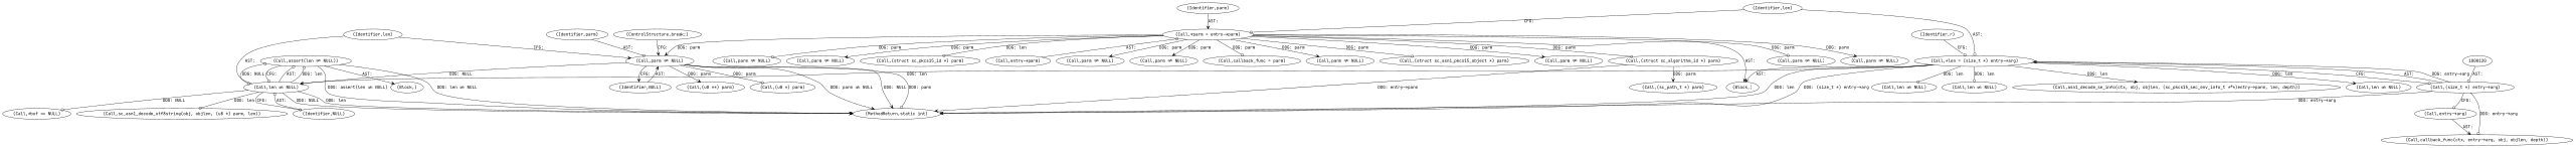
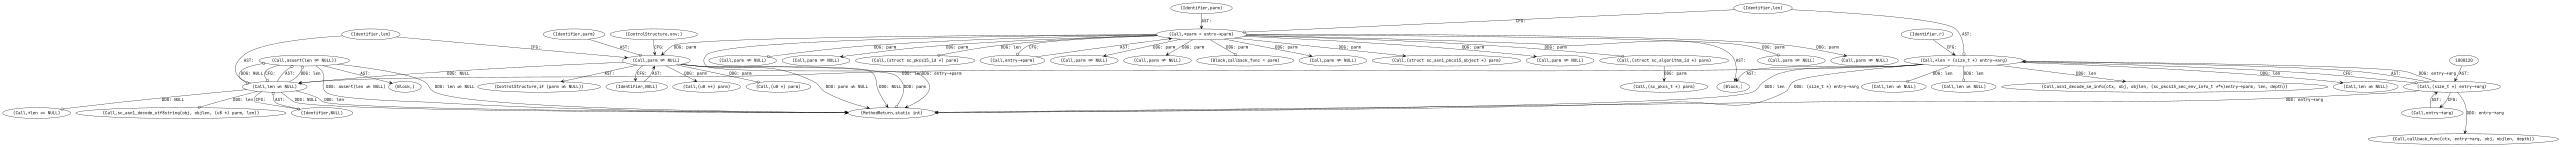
  digraph {
    fontname="JetBrains Mono"
    node [fontname="JetBrains Mono"]
    edge [arrowhead=vee fontname="JetBrains Mono"]
    n1 [label="(Call,assert(len != NULL))"]
    n2 [label="(Call,len != NULL)"]
    n3 [label="(Block,)"]
    n4 [label="(MethodReturn,static int)"]
    n5 [label="(Identifier,NULL)"]
-   n6 [label="(Call,*buf == NULL)"]
+   n6 [label="(Call,*len == NULL)"]
    n7 [label="(Call,sc_asn1_decode_utf8string(obj, objlen, (u8 *) parm, len))"]
    n8 [label="(Call,*len = (size_t *) entry->arg)"]
    n9 [label="(Call,(size_t *) entry->arg)"]
    n10 [label="(Call,len != NULL)"]
    n11 [label="(Call,len != NULL)"]
    n12 [label="(Call,asn1_decode_se_info(ctx, obj, objlen, (sc_pkcs15_sec_env_info_t ***)entry->parm, len, depth))"]
    n13 [label="(Call,len != NULL)"]
    n14 [label="(Block,)"]
    n15 [label="(Call,entry->arg)"]
    n16 [label="(Call,callback_func(ctx, entry->arg, obj, objlen, depth))"]
    n17 [label="(Call,parm != NULL)"]
    n18 [label="(Call,(u8 **) parm)"]
    n19 [label="(Call,(u8 *) parm)"]
+   n20 [label="(ControlStructure,if (parm != NULL))"]
    n21 [label="(Identifier,NULL)"]
    n22 [label="(Call,*parm = entry->parm)"]
    n23 [label="(Call,(struct sc_algorithm_id *) parm)"]
    n24 [label="(Call,parm != NULL)"]
    n25 [label="(Call,parm != NULL)"]
    n26 [label="(Call,parm != NULL)"]
    n27 [label="(Call,parm != NULL)"]
    n28 [label="(Call,(struct sc_pkcs15_id *) parm)"]
    n29 [label="(Call,entry->parm)"]
    n30 [label="(Call,parm != NULL)"]
    n31 [label="(Call,parm != NULL)"]
-   n32 [label="(Call,callback_func = parm)"]
+   n32 [label="(Block,callback_func = parm)"]
    n33 [label="(Call,parm != NULL)"]
    n34 [label="(Call,(struct sc_asn1_pkcs15_object *) parm)"]
    n35 [label="(Call,parm != NULL)"]
-   n36 [label="(Call,(sc_path_t *) parm)"]
+   n36 [label="(Call,(sc_pkcs_t *) parm)"]
    n37 [label="(Identifier,r)"]
    n38 [label="(Identifier,len)"]
    n39 [label="(Identifier,len)"]
    n40 [label="(Identifier,parm)"]
    n41 [label="(Identifier,parm)"]
-   n42 [label="(ControlStructure,break;)"]
+   n42 [label="(ControlStructure,env;)"]
    1000120
    n1 -> n2 [arrowhead=odot label="CFG: "]
    n1 -> n3 [label="AST: "]
    n1 -> n4 [label="DDG: assert(len != NULL)"]
    n1 -> n4 [label="DDG: len != NULL"]
    n2 -> n1 [arrowhead=odot label="AST: "]
    n2 -> n1 [arrowhead=odot label="DDG: len"]
    n2 -> n1 [arrowhead=odot label="DDG: NULL"]
    n2 -> n4 [arrowhead=odot label="DDG: NULL"]
    n2 -> n4 [label="DDG: len"]
    n2 -> n5 [arrowhead=odot label="CFG: "]
    n2 -> n6 [arrowhead=odot label="DDG: NULL"]
    n2 -> n7 [arrowhead=odot label="DDG: len"]
    n5 -> n2 [arrowhead=odot label="AST: "]
    n8 -> n2 [label="DDG: len"]
    n8 -> n4 [label="DDG: len"]
    n8 -> n4 [arrowhead=odot label="DDG: (size_t *) entry->arg"]
    n8 -> n9 [arrowhead=odot label="CFG: "]
    n8 -> n10 [arrowhead=odot label="DDG: len"]
    n8 -> n11 [arrowhead=odot label="DDG: len"]
    n8 -> n12 [label="DDG: len"]
    n8 -> n13 [label="DDG: len"]
    n8 -> n14 [label="AST: "]
    n9 -> n4 [arrowhead=odot label="DDG: entry->arg"]
    n9 -> n8 [label="AST: "]
    n9 -> n8 [arrowhead=odot label="DDG: entry->arg"]
-   n9 -> n15 [arrowhead=odot label="CFG: "]
-   n9 -> n16 [arrowhead=odot label="DDG: entry->arg"]
-   n15 -> n16 [label="AST: "]
+   n9 -> n15 [label="CFG: "]
+   n9 -> n16 [label="DDG: entry->arg"]
+   n15 -> n9 [label="AST: "]
    n17 -> n2 [arrowhead=odot label="DDG: NULL"]
    n17 -> n4 [label="DDG: parm != NULL"]
    n17 -> n4 [label="DDG: NULL"]
    n17 -> n4 [arrowhead=odot label="DDG: parm"]
    n17 -> n18 [label="DDG: parm"]
    n17 -> n19 [arrowhead=odot label="DDG: parm"]
+   n17 -> n20 [label="AST: "]
    n17 -> n21 [label="CFG: "]
    n21 -> n17 [label="AST: "]
-   n23 -> n4 [label="DDG: entry->parm"]
+   n22 -> n4 [label="DDG: entry->parm"]
    n22 -> n14 [label="AST: "]
    n22 -> n17 [label="DDG: parm"]
    n22 -> n23 [arrowhead=odot label="DDG: parm"]
    n22 -> n24 [arrowhead=odot label="DDG: parm"]
    n22 -> n25 [label="DDG: parm"]
    n22 -> n26 [arrowhead=odot label="DDG: parm"]
    n22 -> n27 [label="DDG: parm"]
    n22 -> n28 [arrowhead=odot label="DDG: len"]
+   n22 -> n29 [arrowhead=odot label="CFG: "]
    n22 -> n30 [label="DDG: parm"]
    n22 -> n31 [label="DDG: parm"]
    n22 -> n32 [arrowhead=odot label="DDG: parm"]
    n22 -> n33 [label="DDG: parm"]
-   n22 -> n34 [arrowhead=odot label="DDG: parm"]
+   n22 -> n34 [label="DDG: parm"]
    n22 -> n35 [label="DDG: parm"]
    n23 -> n36 [label="DDG: parm"]
-   n29 -> n22 [arrowhead=odot label="AST: "]
-   n37 -> n8 [arrowhead=odot label="CFG: "]
+   n29 -> n22 [label="AST: "]
+   n37 -> n8 [label="CFG: "]
    n38 -> n2 [arrowhead=odot label="AST: "]
    n38 -> n17 [label="CFG: "]
    n39 -> n8 [arrowhead=odot label="AST: "]
    n39 -> n22 [arrowhead=odot label="CFG: "]
    n40 -> n17 [arrowhead=odot label="AST: "]
    n41 -> n22 [label="AST: "]
    n42 -> n17 [label="CFG: "]
-   1000120 -> n9 [arrowhead=odot label="AST: "]
+   1000120 -> n9 [label="AST: "]
  }
